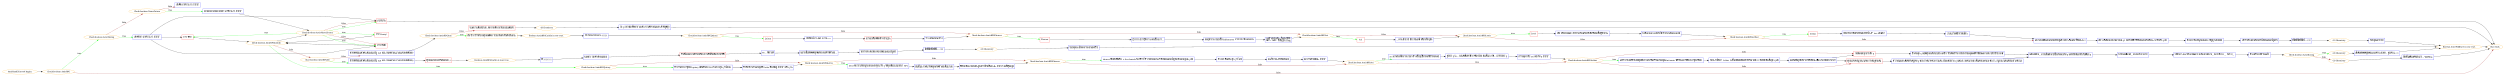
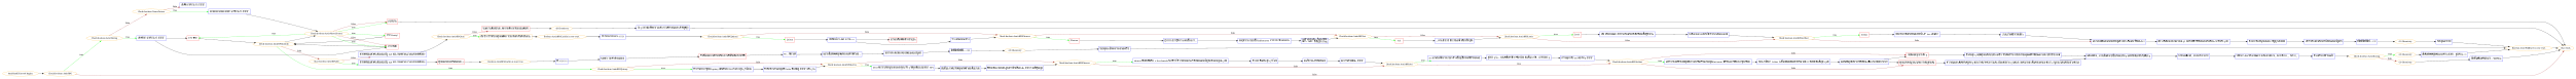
  digraph {
    fontname="Noto Serif"
    rankdir=LR
    node [color=blue fontname="Noto Serif" shape=box]
    edge [fontname="Noto Serif"]
    "AmirRank5Convo4 begins." [color=orange shape=""]
    n2 [color=orange label="Check boolean AmirRPG" shape=""]
    n3 [color=orange label="Check boolean AmirDating" shape=""]
    "Chat ends." [color=orange shape=""]
    n5 [label="เฮ้ ที่รักจ๋า เดาสิว่าอะไร ฮ่าฮ่าฮ่า"]
    n6 [color=orange label="Check boolean NameFuture" shape=""]
    n7 [color=red label="ว่าไง ที่รัก?"]
    n8 [color=red label="ว่าไง บัดดี้?"]
    n9 [color=red label="[ไม่สนใจ]"]
    n10 [label="อนาคตอนาคตอนาคตจ๋า เดาสิว่าอะไร ฮ่าฮ่าฮ่า"]
    n11 [label="เฮ้ ดี๊ดี๋ เดาสิว่าอะไร ฮ่าฮ่าฮ่า"]
    n12 [color=orange label="Check boolean AmirRPGCashIn" shape=""]
    n13 [color=orange label="Check boolean AmirNameZoomy" shape=""]
    n14 [color=orange label="Check boolean AmirRPGQuincy" shape=""]
    n15 [color=orange label="Chat boolean AmirRPGAll" shape=""]
    n16 [color=red label="ว่าไง Zoomy?"]
    n17 [label="ข้าว่าในบรรดาทุกคน quincy นี่อินกับเกม F&F ของเราสุด ๆ ไปเลยอะ"]
    n18 [color=orange label="Check boolean AmirRPGLettie" shape=""]
    n19 [label="ข้าใกล้พร้อมแล้วที่จะเริ่มแคมเปญ f&f! พอจะโชคดีหาคนมาเล่นด้วยได้หรือยัง?"]
    n20 [label="ข้าใกล้พร้อมแล้วที่จะเริ่มแคมเปญ f&f! พอจะโชคดีหาคนมาเล่นด้วยได้หรือยัง?"]
    n21 [label="ข้าจับได้ว่าเขาแอบคุยกับ lettie เรื่องนี้อยู่ ฮ่าฮ่าฮ่า จริง ๆ นะ"]
    n22 [label="lettie พยายามจับหนูของเธอแต่งชุดน่ารัก ๆ ให้ดูเหมือนมอนสเตอร์ NPC"]
    n23 [color=orange label="Check boolean AmirRPGEleanor" shape=""]
    n24 [color=red label="ทุกคนตอบตกลงกันหมดเลย :)"]
    n25 [color=orange label="Check boolean AmirRPGAny" shape=""]
    n26 [label="มันเป็นอะไรที่น่ารักที่สุดเท่าที่ข้าเคยเห็นมาเลย"]
    n27 [label="eleanor ยืมหนังสือเรื่อง v the charade ของข้าไป ข้าว่าหล่อนคงจะกำลังเขียนแคมเปญของตัวเองอยู่แน่ ๆ เลย"]
    n28 [color=orange label="Check boolean AmirRPGAoi" shape=""]
    n29 [color=orange label="Boolean AmirRPGCashIn is now true." shape=""]
    n30 [color=orange label="อืม ข้าว่าข้าได้ชวนทุกคนที่คิดว่าชวนได้แล้ว งั้นเริ่มกันเถอะ"]
    n31 [color=red label="ไม่มีความคืบหน้าเลย...คิดว่าคงถึงเวลาต้องยอมแพ้แล้ว"]
    n32 [label="ถึงพวกมันจะชอบแทะลูกเต๋าไปด้วยก็เถอะนะ ฮ่าฮ่าฮ่า แต่ก็คุ้มอยู่ดี"]
    n33 [label="ข้า แบบ ตื่นเต้น สุด ๆ ไป เลย"]
    n34 [label="aoi เอาเศษเหล็กมากมายมาสร้างเป็นรูปปั้นใหม่ให้ข้าหมดเลย"]
    n35 [color=orange label="Check boolean AmirRPGArthur" shape=""]
    n36 [label="ห๊ะ?!?!?!?!?!"]
    n37 [color=orange label="Boolean AmirRPGCashIn is now true." shape=""]
    n38 [color=orange label="+20 Chemistry" shape=""]
    n39 [label="และก็อาจจะกลัวนิดหน่อย"]
    n40 [label="พูดตรง ๆ นะ… ตอนที่เห็นข้าน้ำตาซึมไปเลย มันเป็นอะไรที่… น่ารักโคตร ๆ"]
    n41 [label="แต่ข้าว่าของที่ข้าชอบที่สุดคือการแข่งขันทำขนมของคุณ britannic ที่ทำขนมมาให้พวกเราทุกครั้งเลย"]
    n42 [color=red label="เกมนี้เล่นสนุกมากจริง ๆ"]
    n43 [color=red label="ทุกคนกำลังสนุกสนานกับการได้อยู่ด้วยกัน"]
    n44 [label="ไม่มีทาง โห ทำได้ไงเนี่ยยยย"]
    n45 [label="เฮ้ย ใครตอบตกลงวะ?!??!?!"]
    n46 [label="โอ๋ ๆ อย่างน้อยก็พยายามแล้ว ความตั้งใจนั่นแหละสำคัญที่สุด"]
    n47 [label="แต่ว่าในทางที่ดีนะ ฮ่าฮ่าฮ่า"]
    n48 [label="เราไม่คู่ควรกับ aoi เลยจริง ๆ ฮ่าฮ่าฮ่า"]
    n49 [label="ใครจะไปคิดว่า Arthur จะเป็นเทพแห่งพ่อครัวได้ขนาดนี้?!?! จัดหนักจัดเต็มสุด ๆ เลย"]
    n50 [label="ข้าดีใจสุด ๆ เลยที่ทุกคนเริ่มชอบมัน แต่ข้าว่าข้าเพิ่งเข้าใจว่านั่นไม่ใช่เหตุผลที่ทำให้มันมีความหมายกับข้าขนาดนี้"]
    n51 [label="ข้าว่านั่นแหละคือสิ่งสำคัญจริง ๆ พวกเราได้มาใช้เวลาร่วมกัน ปล่อยตัวสบาย ๆ ไม่ต้องระวังตัวมากนัก เป็นตัวของตัวเอง หัวเราะ สนุกสนานกันสักสองสามชั่วโมง"]
    n52 [color=red label="ข้าเปิดเผยความลับไม่ได้หรอก ไม่งั้นก็คงต้องฆ่าเจ้าทิ้ง"]
    n53 [color=orange label="Check boolean AmirRPGQuincy" shape=""]
    n54 [label="แต่มันคือคุกกี้เว้ย ไม่ใช่บิสกิตนะเพื่อน ขอโทษที ฮ่าฮ่าฮ่า"]
    n55 [label="นี่มันเหมือน… ความฝันที่กลายเป็นจริงเลยจริง ๆ แค่ได้นั่งล้อมโต๊ะกับเพื่อน ๆ"]
    n56 [label="ข้า… ให้ตายสิ"]
    n57 [color=red label=Quincy]
    n58 [color=orange label="Check boolean AmirRPGEleanor" shape=""]
    n59 [label="ไม่ใช่แค่เพื่อนสิ… ครอบครัวต่างหาก"]
    n60 [label="นี่อาจเป็นสิ่งที่ดีที่สุดที่มีใครเคยทำให้ข้าเลย…"]
    n61 [label="โม้หรือเปล่าวะเนี่ย อะไรนะะะะ"]
    n62 [color=red label=Eleanor]
    n63 [color=orange label="Check boolean AmirRPGAoi" shape=""]
    n64 [label="ได้หัวเราะและใช้เวลาที่มีค่าร่วมกันแบบนี้นาน... หลายชั่วโมง… มันช่าง…"]
    n65 [label="โอ้ บ้าจริง เดี๋ยวต้องรีบไปเขียนแคมเปญแล้ว"]
    n66 [color=red label="อย่าเอ่ยเรื่องที่ติดค้างเขาอยู่นะ"]
    n67 [label="อู้ววววว อยากรู้จังว่าจะเล่นเป็นอะไร..."]
    n68 [color=red label=Aoi]
    n69 [color=orange label="Check boolean AmirRPGLettie" shape=""]
    n70 [label="ข้าคงทำไม่ได้ถ้าไม่มีเอ็ง"]
    n71 [label="ฟฟฟฟฟฟฟฟฟ-----!!!!!"]
    n72 [label="ว้าว แล้วมีใครอีกบ้าง"]
    n73 [label="แต่ดูท่าน่าจะชอบเป็น fablemaster มากกว่ามานั่งเล่นเองนะ"]
    n74 [label="... คงจะนักบวช นักบวชเอลฟ์ หรือไม่ก็ดรูอิด"]
    n75 [color=red label=Lettie]
    n76 [color=orange label="Check boolean AmirRPGArthur" shape=""]
    n77 [color=orange label="Check boolean AmirDating" shape=""]
    n78 [color=orange label="+20 Chemistry" shape=""]
    n79 [label="แต่ถ้าสนใจจริง ๆ ก็สอนให้ได้\nเพราะ \"เสียง\" ก็ได้อยู่นะ ฮะๆๆ"]
    n80 [label="โอ้ย จริงเหรอเนี่ย?! หวังว่าคงไม่มีใครจับยัดให้เธอเป็นผู้รักษานะ"]
    n81 [color=red label=Arthur]
    n82 [label="แต่ว่าเกมนี้มันเล่นสองคนได้อยู่แล้ว เพราะงั้นแค่เราก็พอละนะ!!"]
    n83 [color=orange label="+20 Chemistry" shape=""]
    n84 [color=orange label="+20 Chemistry" shape=""]
    n85 [label="ขอบคุณนะเอ็งเจ๋งมากเลยโอเคบ๊าย"]
    n86 [label="ไม่งั้นนนนนน คงได้ไปทำร้ายใครสักคนแน่ อิอิ"]
    n87 [label="โอ้โห พาลาดินตัวจริงเสียงจริงประจำ hex เลยนี่หว่า"]
    n88 [label="เพราะงั้นต้องออกมาดีมากแน่ ๆ!! ขอบใจที่ทำให้ได้เล่นเกมด้วยกันนะ น่ารักจริง ๆ เลย"]
    n89 [label="เอ็งคือสิ่งที่ดีที่สุดที่คนแบบข้าจะขอได้... พูดจริงนะ <3"]
    n90 [label="เอ็งเป็นเพื่อนที่วิเศษมาก… ขอบใจนะ"]
    n91 [color=orange label="Boolean AmirWillDate is now true." shape=""]
    n92 [label="มาเล่นปาร์ตี้น้ำชากับเด็ก ๆ"]
    n93 [label="รับรองว่าต้องสนุกแน่นอน!! สัญญาเลยยยยย"]
    n94 [label="โอ้ บ้าจริง เดี๋ยวต้องรีบไปเขียนแคมเปญแล้ว"]
    n95 [label="ฟฟฟฟฟฟฟฟฟ-----!!!!!"]
    n96 [color=orange label="+10 Chemistry" shape=""]
    n97 [label="ขอบคุณมากกกก"]
    "AmirRank5Convo4 begins." -> n2
    n2 -> n3 [color=green label=true]
    n2 -> "Chat ends." [color=brown label=false]
    n3 -> n5 [color=green label=true]
    n3 -> n6 [color=brown label=false]
    n5 -> n7
    n5 -> n8
-   n5 -> n9
    n6 -> n10 [color=green label=true]
    n6 -> n11 [color=brown label=false]
    n7 -> n12
    n8 -> n12
    n9 -> "Chat ends."
    n10 -> n13
    n12 -> n13
    n12 -> n14 [color=green label=true]
    n12 -> n15 [color=brown label=false]
    n13 -> n7 [color=green label=true]
    n13 -> n8 [color=green label=true]
    n13 -> n8 [color=brown label=false]
    n13 -> n9 [color=green label=true]
    n13 -> n9 [color=brown label=false]
    n13 -> n16 [color=green label=true]
    n14 -> n17 [color=green label=true]
    n14 -> n18 [color=brown label=false]
    n15 -> n19 [color=green label=true]
    n15 -> n20 [color=brown label=false]
    n16 -> n12
    n17 -> n21
    n18 -> n22 [color=green label=true]
    n18 -> n23 [color=brown label=false]
    n19 -> n24
    n20 -> n25
    n21 -> n18
    n22 -> n26
    n23 -> n27 [color=green label=true]
    n23 -> n28 [color=brown label=false]
    n24 -> n29
    n25 -> n30 [color=green label=true]
    n25 -> n31 [color=brown label=false]
    n26 -> n32
    n27 -> n33
    n28 -> n34 [color=green label=true]
    n28 -> n35 [color=brown label=false]
    n29 -> n36
    n30 -> n37
    n31 -> n38
    n32 -> n23
    n33 -> n39
    n34 -> n40
    n35 -> n41 [color=green label=true]
    n35 -> n42 [color=brown label=false]
    n35 -> n43 [color=brown label=false]
    n36 -> n44
    n37 -> n45
    n38 -> n46
    n39 -> n47
    n40 -> n48
    n41 -> n49
    n42 -> n50
    n43 -> n51
    n44 -> n52
    n45 -> n53
    n46 -> "Chat ends."
    n47 -> n28
    n48 -> n35
    n49 -> n54
    n50 -> n55
    n51 -> n55
    n52 -> n56
    n53 -> n57 [color=green label=true]
    n53 -> n58 [color=brown label=false]
    n54 -> n42
    n54 -> n43
    n55 -> n59
    n56 -> n60
    n57 -> n61
    n58 -> n62 [color=green label=true]
    n58 -> n63 [color=brown label=false]
    n59 -> n64
    n60 -> n65
    n61 -> n66
    n62 -> n67
    n63 -> n68 [color=green label=true]
    n63 -> n69 [color=brown label=false]
    n64 -> n70
    n65 -> n71
-   n66 -> n72
+   n61 -> n72
    n67 -> n73
    n68 -> n74
    n69 -> n75 [color=green label=true]
    n69 -> n76 [color=brown label=false]
    n70 -> n77
    n71 -> n78
    n72 -> n58
    n73 -> n79
    n74 -> n69
    n75 -> n80
    n76 -> n81 [color=green label=true]
    n76 -> n82 [color=brown label=false]
    n77 -> n83 [color=green label=true]
    n77 -> n84 [color=brown label=false]
    n78 -> n85
    n79 -> n63
    n80 -> n86
    n81 -> n87
    n82 -> n88
    n83 -> n89
    n84 -> n90
    n85 -> n91
    n86 -> n76
    n87 -> n92
    n88 -> n93
    n89 -> n91
    n90 -> "Chat ends."
    n91 -> "Chat ends."
    n92 -> n82
    n93 -> n94
    n94 -> n95
    n95 -> n96
    n96 -> n97
    n97 -> n91
  }
